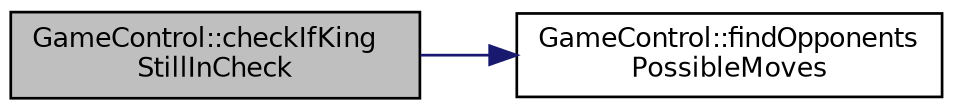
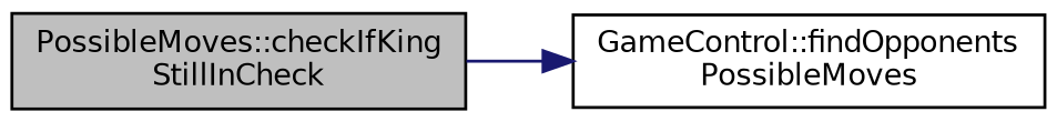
  digraph {
    rankdir=LR
    node [color=black fontname=Helvetica fontsize=10 shape=record style=filled]
-   n1 [fillcolor=grey75 fontcolor=black height=0.2 label="GameControl::checkIfKing\lStillInCheck" width=0.4]
+   n1 [fillcolor=grey75 fontcolor=black height=0.2 label="PossibleMoves::checkIfKing\lStillInCheck" width=0.4]
    n2 [fillcolor=white height=0.2 label="GameControl::findOpponents\lPossibleMoves" width=0.4]
    n1 -> n2 [color=midnightblue fontname=Helvetica fontsize=10 labelfontname=Helvetica labelfontsize=10 style=solid]
  }
